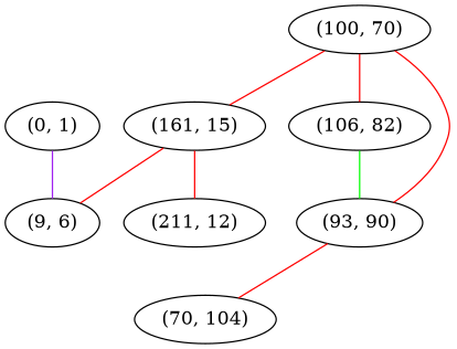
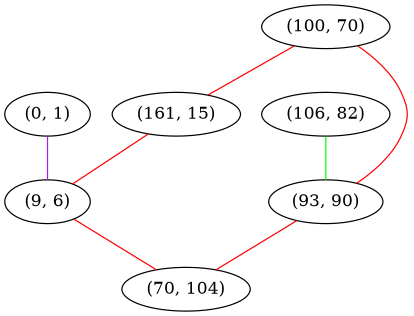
  graph {
    edge [color=red weight=1]
    n1 [label="(0, 1)"]
    "(9, 6)"
    "(70, 104)"
    "(100, 70)"
    "(93, 90)"
    "(106, 82)"
    n7 [label="(161, 15)"]
-   "(211, 12)"
    n1 -- "(9, 6)" [color=purple weight=4]
+   "(9, 6)" -- "(70, 104)"
    "(100, 70)" -- "(93, 90)"
-   "(100, 70)" -- "(106, 82)"
    "(100, 70)" -- n7
    "(93, 90)" -- "(70, 104)"
    "(106, 82)" -- "(93, 90)" [color=green weight=2]
    n7 -- "(9, 6)"
-   n7 -- "(211, 12)"
  }
